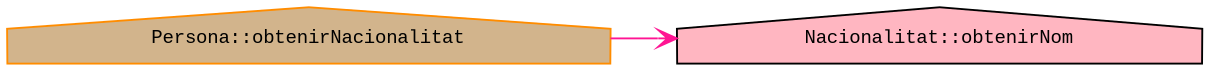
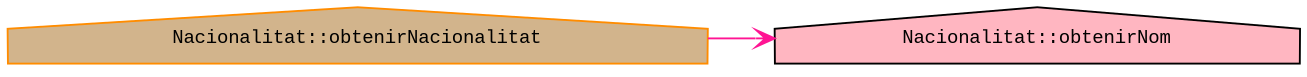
  digraph {
    rankdir=LR
    fontname="Liberation Mono"
    node [fontname="Liberation Mono" fontsize=10 shape=house style=filled]
-   n1 [color=darkorange fillcolor=tan fontcolor=black height=0.2 label="Persona::obtenirNacionalitat" width=0.4]
+   n1 [color=darkorange fillcolor=tan fontcolor=black height=0.2 label="Nacionalitat::obtenirNacionalitat" width=0.4]
    n2 [color=black fillcolor=lightpink height=0.2 label="Nacionalitat::obtenirNom" width=0.4]
    n1 -> n2 [color=deeppink fontname="Liberation Mono" fontsize=10 labelfontname=Helvetica labelfontsize=10 style=solid arrowhead=vee]
  }
